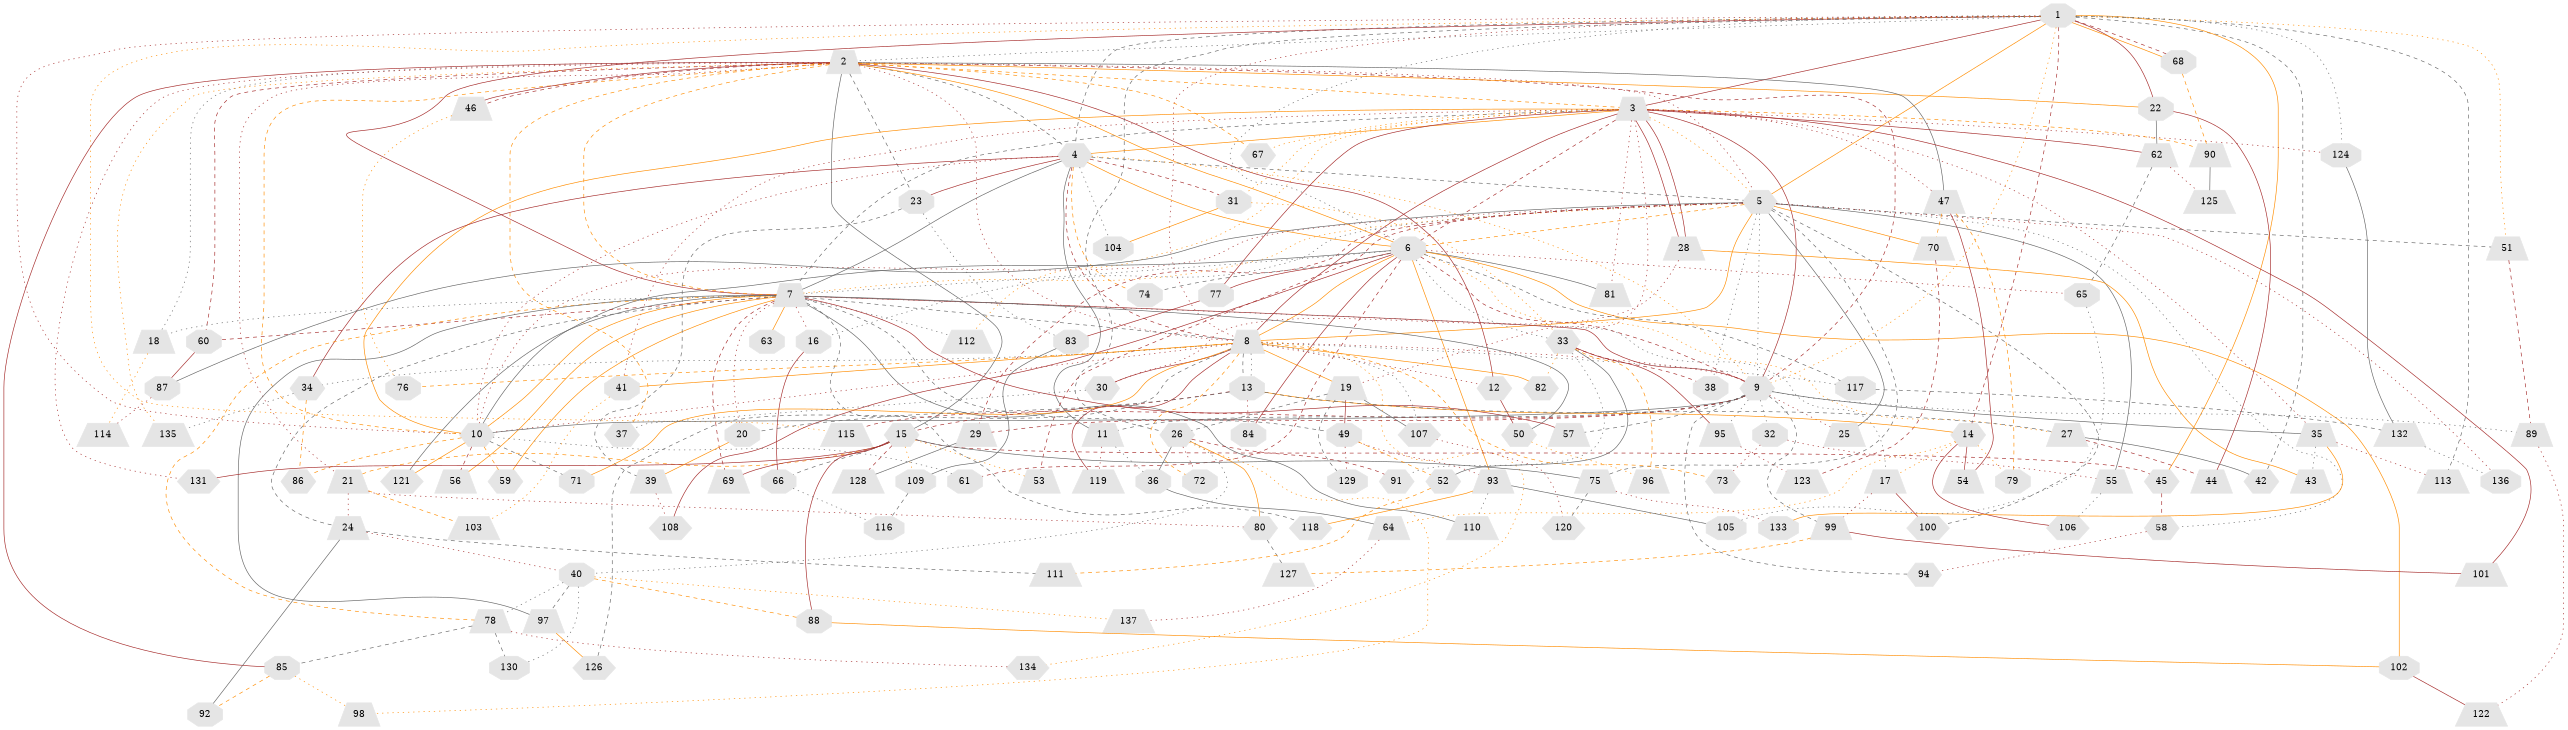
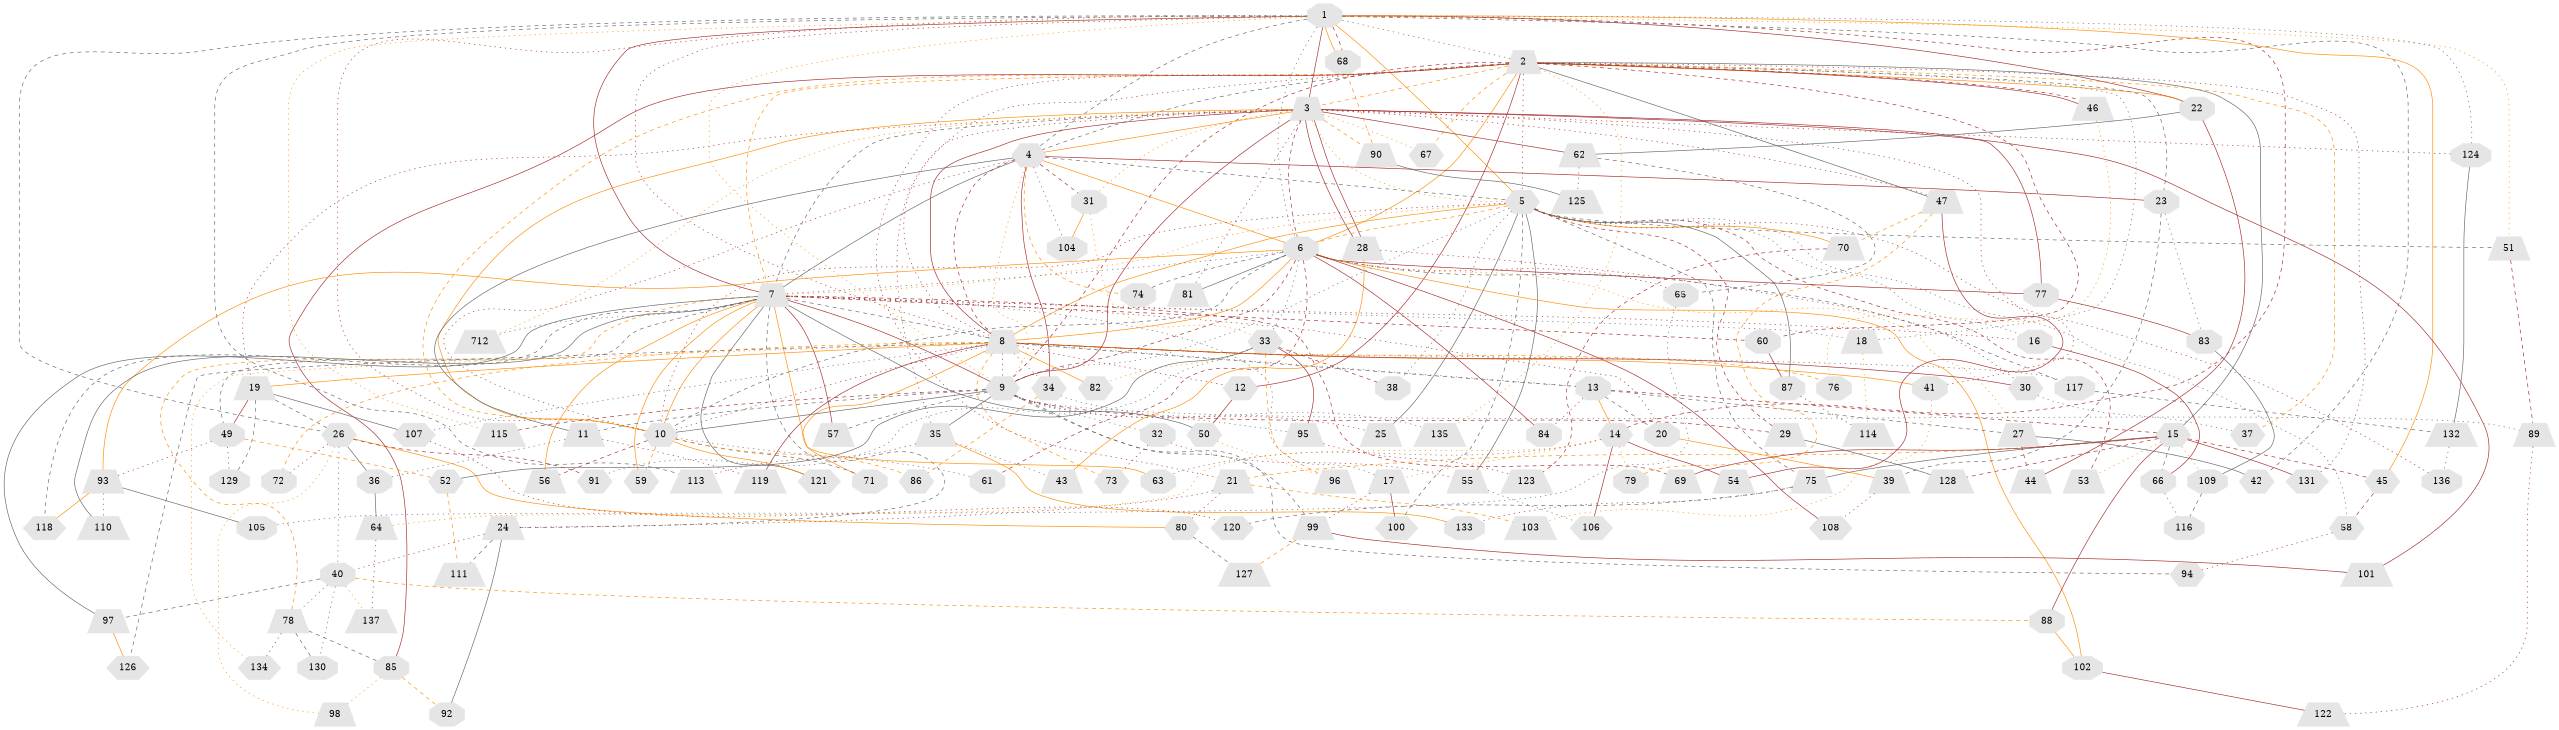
  graph {
    fontname="DejaVu Serif"
    node [color=gray90 fontname="DejaVu Serif" shape=trapezium style=filled]
    edge [color=brown fontname="DejaVu Serif" style=dotted]
    1 [shape=octagon]
    2
    3
    4 [shape=hexagon]
    5 [shape=hexagon]
    6 [shape=octagon]
    7
    8
    9 [shape=hexagon]
    10 [shape=hexagon]
    14 [shape=hexagon]
    22 [shape=octagon]
    26 [shape=hexagon]
    42 [shape=hexagon]
    45 [shape=hexagon]
    51
    68 [shape=octagon]
    113
    115
    124 [shape=octagon]
    12 [shape=hexagon]
    15 [shape=hexagon]
    18
    21
    23 [shape=octagon]
    37 [shape=hexagon]
    46
    47
    60 [shape=octagon]
    67 [shape=hexagon]
    85 [shape=octagon]
    131 [shape=hexagon]
    135
    19
    28
    31 [shape=octagon]
    35
    41 [shape=octagon]
    62
    77 [shape=octagon]
    81
    90
    101
-   112
+   112 [label=712]
    11
    34 [shape=hexagon]
    74 [shape=octagon]
    104 [shape=octagon]
    16 [shape=octagon]
    25
    29
    38 [shape=octagon]
    53
    55
    58 [shape=hexagon]
    70
    75
    87 [shape=octagon]
    100 [shape=hexagon]
    136 [shape=octagon]
    27
    33 [shape=hexagon]
    61 [shape=octagon]
    65 [shape=octagon]
    84 [shape=octagon]
    93
    102 [shape=octagon]
    108 [shape=hexagon]
    117 [shape=octagon]
    17
    20 [shape=octagon]
    24
    49 [shape=octagon]
    50 [shape=hexagon]
    56
    57
    59 [shape=hexagon]
    63 [shape=octagon]
    69
    78
    97
    110
    118 [shape=hexagon]
    121 [shape=hexagon]
    13 [shape=octagon]
    30 [shape=hexagon]
    71 [shape=octagon]
    72 [shape=octagon]
    73 [shape=hexagon]
    76 [shape=octagon]
    82 [shape=hexagon]
    107 [shape=hexagon]
    119
    126 [shape=hexagon]
    134 [shape=hexagon]
    32 [shape=octagon]
    89
    94 [shape=hexagon]
    95
    99
    86 [shape=hexagon]
    54
    64
    79 [shape=octagon]
    106 [shape=hexagon]
    44
    36 [shape=octagon]
    80 [shape=hexagon]
    40 [shape=octagon]
    91 [shape=hexagon]
    98
    132
    66 [shape=octagon]
    88 [shape=octagon]
    109 [shape=octagon]
    128
    114
    103
    39
    83 [shape=octagon]
    92 [shape=octagon]
    129 [shape=octagon]
    43
    133 [shape=octagon]
    125
    123
    120 [shape=hexagon]
    52 [shape=hexagon]
    96
    105 [shape=octagon]
    122
    111
    130 [shape=octagon]
    127
    137
    116 [shape=octagon]
    1 -- 2 [color=gray40]
    1 -- 3 [style=solid]
    1 -- 4 [color=gray40 style=dashed]
    1 -- 5 [color=darkorange style=solid]
    1 -- 6 [color=gray40]
    1 -- 7 [style=solid]
    1 -- 8
    1 -- 9 [color=darkorange]
    1 -- 10
    1 -- 14 [style=dashed]
    1 -- 22 [style=solid]
    1 -- 26 [color=gray40 style=dashed]
    1 -- 42 [color=gray40 style=dashed]
    1 -- 45 [color=darkorange style=solid]
    1 -- 51 [color=darkorange]
    1 -- 68 [color=darkorange style=solid]
    1 -- 68 [style=dashed]
    1 -- 113 [color=gray40 style=dashed]
    1 -- 115 [color=darkorange]
    1 -- 124 [color=gray40]
    2 -- 3 [color=darkorange style=dashed]
    2 -- 4 [color=gray40 style=dashed]
    2 -- 5
    2 -- 6 [color=darkorange style=solid]
    2 -- 7 [color=darkorange style=dashed]
    2 -- 8
    2 -- 9 [style=dashed]
    2 -- 10 [color=darkorange style=dashed]
    2 -- 22 [color=darkorange style=solid]
    2 -- 12 [style=solid]
    2 -- 15 [color=gray40 style=solid]
    2 -- 18 [color=gray40]
    2 -- 21
    2 -- 23 [color=gray40 style=dashed]
    2 -- 37 [color=darkorange style=dashed]
    2 -- 46 [style=solid]
    2 -- 46 [style=dashed]
    2 -- 47 [color=gray40 style=solid]
    2 -- 60 [style=dashed]
    2 -- 67 [color=darkorange style=dashed]
    2 -- 85 [style=solid]
    2 -- 131
    2 -- 135 [color=darkorange]
    3 -- 4 [color=darkorange style=solid]
    3 -- 5 [color=darkorange]
    3 -- 6 [style=dashed]
    3 -- 7 [color=gray40 style=dashed]
    3 -- 8 [style=solid]
    3 -- 9 [style=solid]
    3 -- 10 [color=darkorange style=solid]
    3 -- 124
    3 -- 47
    3 -- 67 [color=darkorange]
    3 -- 19
    3 -- 28 [style=solid]
    3 -- 28 [style=solid]
    3 -- 31 [color=darkorange]
    3 -- 35
    3 -- 41
    3 -- 62 [style=solid]
    3 -- 77 [style=solid]
    3 -- 81
    3 -- 90 [color=darkorange style=dashed]
    3 -- 101 [style=solid]
    3 -- 112 [color=darkorange]
    4 -- 5 [color=gray40 style=dashed]
    4 -- 6 [color=darkorange style=solid]
    4 -- 7 [color=gray40 style=solid]
    4 -- 8 [style=dashed]
    4 -- 9 [color=darkorange]
    4 -- 10
    4 -- 23 [style=solid]
    4 -- 31 [style=dashed]
    4 -- 11 [color=gray40 style=solid]
    4 -- 34 [style=solid]
    4 -- 74 [color=darkorange style=dashed]
    4 -- 104 [color=gray40]
    5 -- 6 [color=darkorange style=dashed]
    5 -- 7 [color=darkorange]
    5 -- 8 [color=darkorange style=solid]
    5 -- 9 [color=gray40]
    5 -- 10
    5 -- 51 [color=gray40 style=dashed]
    5 -- 16 [color=gray40]
    5 -- 25 [color=gray40 style=solid]
    5 -- 29 [style=dashed]
    5 -- 38 [color=gray40]
    5 -- 53 [style=dashed]
    5 -- 55 [color=gray40 style=solid]
    5 -- 58 [color=gray40]
    5 -- 70 [color=darkorange style=solid]
    5 -- 75 [color=gray40 style=dashed]
    5 -- 87 [color=gray40 style=solid]
    5 -- 100 [color=gray40 style=dashed]
    5 -- 136
    6 -- 7 [color=gray40]
    6 -- 8 [color=darkorange style=solid]
    6 -- 9 [style=dashed]
-   6 -- 10 [color=gray40 style=solid]
+   6 -- 10 [color=gray40 style=dashed]
    6 -- 77 [style=solid]
    6 -- 81 [color=gray40 style=solid]
    6 -- 74 [color=gray40 style=dashed]
    6 -- 27 [color=darkorange]
    6 -- 33 [color=gray40]
    6 -- 61 [style=dashed]
    6 -- 65
    6 -- 84 [style=solid]
    6 -- 93 [color=darkorange style=solid]
    6 -- 102 [color=darkorange style=solid]
    6 -- 108 [style=solid]
    6 -- 117 [color=gray40 style=dashed]
    7 -- 8 [color=gray40 style=dashed]
    7 -- 9 [style=solid]
    7 -- 10 [color=darkorange style=solid]
    7 -- 18 [color=gray40]
    7 -- 60 [style=dashed]
    7 -- 112 [color=gray40]
    7 -- 16
    7 -- 17 [color=gray40]
    7 -- 20
    7 -- 24 [color=gray40 style=dashed]
    7 -- 49 [color=gray40 style=dashed]
    7 -- 50 [color=gray40 style=solid]
    7 -- 56 [color=darkorange style=solid]
    7 -- 57 [style=solid]
    7 -- 59 [color=darkorange style=solid]
    7 -- 63 [color=darkorange style=solid]
    7 -- 69 [style=dashed]
    7 -- 78 [color=darkorange style=dashed]
    7 -- 97 [color=gray40 style=solid]
    7 -- 110 [color=gray40 style=solid]
    7 -- 118 [color=gray40 style=dashed]
    7 -- 121 [color=gray40 style=solid]
    8 -- 9
    8 -- 10
    8 -- 12
    8 -- 19 [color=darkorange style=solid]
    8 -- 41 [color=darkorange style=solid]
    8 -- 34 [color=gray40]
    8 -- 117 [color=gray40]
    8 -- 13 [color=gray40 style=dashed]
    8 -- 13 [color=gray40]
    8 -- 30 [style=solid]
    8 -- 71 [color=darkorange style=solid]
    8 -- 72 [color=darkorange style=dashed]
    8 -- 73 [color=darkorange style=dashed]
    8 -- 76 [color=darkorange style=dashed]
    8 -- 82 [color=darkorange style=solid]
    8 -- 107 [color=gray40]
    8 -- 119 [style=solid]
    8 -- 126 [color=gray40 style=dashed]
    8 -- 134 [color=darkorange]
    9 -- 10 [color=gray40 style=solid]
    9 -- 115 [style=dashed]
    9 -- 35 [color=gray40 style=solid]
    9 -- 11 [color=gray40 style=dashed]
    9 -- 25
    9 -- 29 [style=dashed]
    9 -- 57 [color=gray40 style=dashed]
    9 -- 32 [color=gray40]
    9 -- 89 [color=gray40]
    9 -- 94 [color=gray40 style=dashed]
    9 -- 95 [color=gray40]
    9 -- 99 [color=gray40 style=dashed]
    10 -- 61 [color=gray40]
    10 -- 56 [style=dashed]
    10 -- 59 [color=darkorange style=dashed]
    10 -- 121 [color=darkorange style=solid]
    10 -- 71 [color=gray40 style=dashed]
    10 -- 86 [color=darkorange style=dashed]
    14 -- 17 [color=darkorange]
+   14 -- 63 [color=gray40]
    14 -- 54 [style=solid]
    14 -- 64 [color=darkorange]
    14 -- 79 [color=darkorange]
    14 -- 106 [style=solid]
    22 -- 62 [color=gray40 style=solid]
    22 -- 44 [style=solid]
    26 -- 72
    26 -- 36 [color=gray40 style=solid]
    26 -- 80 [color=darkorange style=solid]
    26 -- 40 [color=gray40]
    26 -- 91 [style=dashed]
    26 -- 98 [color=darkorange]
    45 -- 58 [style=dashed]
    51 -- 89 [style=dashed]
    68 -- 90 [color=darkorange style=dashed]
    124 -- 132 [color=gray40 style=solid]
    12 -- 50 [style=solid]
    15 -- 45 [style=dashed]
    15 -- 21 [color=darkorange style=dashed]
    15 -- 131 [style=solid]
    15 -- 53 [color=darkorange]
    15 -- 75 [color=gray40 style=solid]
    15 -- 69 [style=solid]
    15 -- 66 [color=gray40 style=dashed]
    15 -- 88 [style=solid]
    15 -- 109 [color=darkorange]
    15 -- 128 [style=dashed]
    18 -- 114 [color=darkorange]
    21 -- 24
    21 -- 80
    21 -- 103 [color=darkorange style=dashed]
    23 -- 39 [color=gray40 style=dashed]
    23 -- 83 [color=gray40]
    46 -- 76 [color=darkorange]
    47 -- 70 [color=darkorange style=dashed]
    47 -- 54 [style=solid]
    47 -- 79 [color=darkorange style=dashed]
    60 -- 87 [style=solid]
    85 -- 98 [color=darkorange]
    85 -- 92 [color=darkorange style=dashed]
    19 -- 26 [color=gray40 style=dashed]
    19 -- 49 [style=solid]
    19 -- 107 [color=gray40 style=solid]
    19 -- 129 [color=gray40 style=dashed]
    28 -- 30
    28 -- 43 [color=darkorange style=solid]
    31 -- 104 [color=darkorange style=solid]
    31 -- 33 [color=darkorange]
    35 -- 113
    35 -- 43 [color=gray40]
    35 -- 133 [color=darkorange style=solid]
    41 -- 103 [color=darkorange]
    62 -- 65 [color=gray40 style=dashed]
    62 -- 125
    77 -- 83 [style=solid]
    90 -- 125 [color=gray40 style=solid]
    11 -- 119
    11 -- 36 [color=gray40]
    34 -- 135 [color=gray40]
    34 -- 86 [color=darkorange style=dashed]
    16 -- 66 [style=solid]
    29 -- 128 [color=gray40 style=solid]
    55 -- 106 [color=gray40]
    58 -- 94
    70 -- 123 [style=dashed]
    75 -- 133
    75 -- 120 [color=gray40 style=dashed]
    87 -- 114
    27 -- 42 [color=gray40 style=solid]
    27 -- 44 [style=dashed]
    33 -- 38 [style=dashed]
    33 -- 82 [color=darkorange]
    33 -- 95 [style=solid]
    33 -- 91 [color=gray40]
    33 -- 52 [color=gray40 style=solid]
    33 -- 96 [color=darkorange style=dashed]
    65 -- 105 [color=gray40]
    93 -- 110 [color=gray40]
    93 -- 118 [color=darkorange style=solid]
    93 -- 105 [color=gray40 style=solid]
    102 -- 122 [style=solid]
    117 -- 132 [color=gray40 style=dashed]
    17 -- 100 [style=solid]
    17 -- 99
    20 -- 39 [color=darkorange style=solid]
    24 -- 40
    24 -- 92 [color=gray40 style=solid]
    24 -- 111 [color=gray40 style=dashed]
    49 -- 93
    49 -- 129
    49 -- 52 [color=darkorange style=dashed]
    50 -- 96 [color=darkorange]
    78 -- 85 [color=gray40 style=dashed]
    78 -- 134
    78 -- 130 [color=gray40 style=dashed]
    97 -- 126 [color=darkorange style=solid]
    13 -- 14 [color=darkorange style=solid]
    13 -- 15 [style=dashed]
    13 -- 27 [color=gray40 style=dashed]
    13 -- 84
    13 -- 20 [color=gray40 style=dashed]
    30 -- 37 [color=gray40]
    107 -- 120
    32 -- 55
    32 -- 73
    89 -- 122
    95 -- 123
    99 -- 101 [style=solid]
    99 -- 127 [color=darkorange style=dashed]
    64 -- 137
    36 -- 64 [color=gray40 style=solid]
    80 -- 127 [color=gray40 style=dashed]
    40 -- 78 [color=gray40]
    40 -- 97 [color=gray40 style=dashed]
    40 -- 88 [color=darkorange style=dashed]
    40 -- 130 [color=gray40]
    40 -- 137 [color=darkorange]
    132 -- 136 [color=gray40]
    66 -- 116 [color=gray40]
    88 -- 102 [color=darkorange style=solid]
    109 -- 116 [color=gray40 style=dashed]
    39 -- 108
    83 -- 109 [color=gray40 style=solid]
    52 -- 111 [color=darkorange style=dashed]
  }
